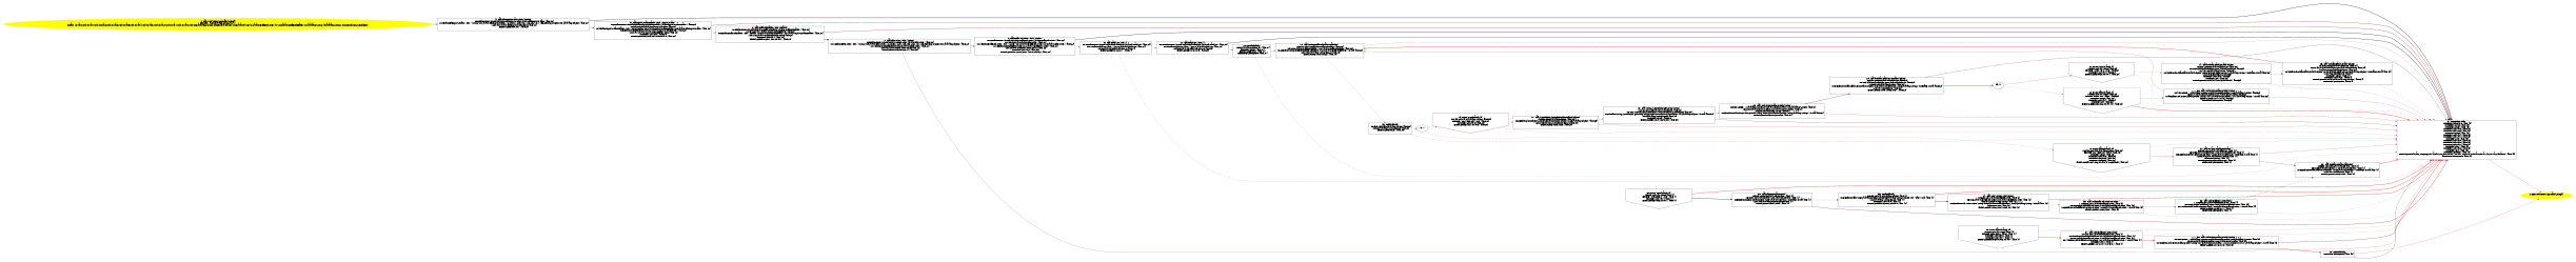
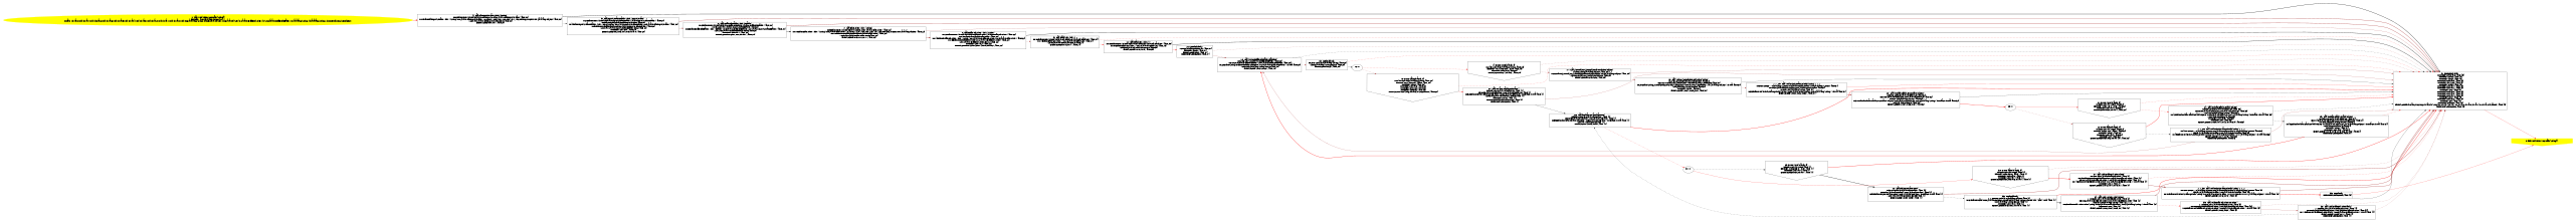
  digraph {
    rankdir=LR
    node [shape=box]
    edge [color=brown style=dashed]
    n1 [color=yellow label="1: Start void test07162.main(String[])\nFormals:  args:java.lang.String*[_*_](*)\nLocals:  $irvar8:void $irvar7:void $bcvar6:void $irvar6:void $irvar5:void $irvar4:void $irvar3:void $irvar2:void $irvar1:void $irvar0:void tmp:java.lang.String* names:java.util.Set* succ:java.util.Set* bw:java.io.BufferedWriter* brSucc:java.io.BufferedReader* oo:java.lang.String* id:java.lang.String* json:net.sf.json.JSONObject* \n  " style=filled shape=""]
    n2 [label="4:  Call FileInputStream.<init>(String) \n   n$0=_fun___new(sizeof(t=java.io.FileInputStream):java.io.FileInputStream*) [line 20]\n  n$1=_fun_FileInputStream.<init>(String)(n$0:java.io.FileInputStream*,\"C:/Users/\\\\229\\\\188\\\\186\\\\232\\\\131\\\\156/Desktop/success.txt\":java.lang.Object*) [line 20]\n  *&$irvar0:java.io.FileInputStream*=n$0 [line 20]\n  EXIT_SCOPE(n$0,n$1); [line 20]\n "]
    n3 [label="3:  exceptions sink \n   NULLIFY(&$bcvar6); [line 49]\n  NULLIFY(&succ); [line 49]\n  NULLIFY(&tmp); [line 49]\n  NULLIFY(&$irvar3); [line 49]\n  NULLIFY(&brSucc); [line 49]\n  NULLIFY(&json); [line 49]\n  NULLIFY(&$irvar4); [line 49]\n  NULLIFY(&$irvar7); [line 49]\n  NULLIFY(&oo); [line 49]\n  NULLIFY(&$irvar0); [line 49]\n  NULLIFY(&$irvar8); [line 49]\n  NULLIFY(&$irvar1); [line 49]\n  NULLIFY(&bw); [line 49]\n  NULLIFY(&$irvar2); [line 49]\n  NULLIFY(&id); [line 49]\n  NULLIFY(&names); [line 49]\n  EXIT_SCOPE($bcvar6,succ,tmp,$irvar3,brSucc,json,$irvar4,$irvar7,oo,$irvar0,$irvar8,$irvar1,bw,$irvar2,id,names); [line 49]\n  APPLY_ABSTRACTION; [line 49]\n "]
    n4 [label="5:  Call InputStreamReader.<init>(InputStream) \n   n$2=_fun___new(sizeof(t=java.io.InputStreamReader):java.io.InputStreamReader*) [line 20]\n  n$3=*&$irvar0:java.io.FileInputStream* [line 20]\n  n$4=_fun_InputStreamReader.<init>(InputStream)(n$2:java.io.InputStreamReader*,n$3:java.io.FileInputStream*) [line 20]\n  n$5=_fun___set_file_attribute(n$2:java.io.InputStreamReader*) [line 20]\n  *&$irvar1:java.io.InputStreamReader*=n$2 [line 20]\n  NULLIFY(&$irvar0); [line 20]\n  EXIT_SCOPE(n$2,n$3,n$4,n$5,$irvar0); [line 20]\n "]
-   n5 [color=yellow label="2: Exit void test07162.main(String[]) \n  " style=filled shape=""]
+   n5 [color=yellow label="2: Exit void test07162.main(String[]) \n  " style=filled shape=invhouse]
    n6 [label="6:  Call BufferedReader.<init>(Reader) \n   n$6=_fun___new(sizeof(t=java.io.BufferedReader):java.io.BufferedReader*) [line 20]\n  n$7=*&$irvar1:java.io.InputStreamReader* [line 20]\n  n$8=_fun_BufferedReader.<init>(Reader)(n$6:java.io.BufferedReader*,n$7:java.io.InputStreamReader*) [line 20]\n  *&brSucc:java.io.BufferedReader*=n$6 [line 20]\n  NULLIFY(&$irvar1); [line 20]\n  EXIT_SCOPE(n$6,n$7,n$8,$irvar1); [line 20]\n "]
    n7 [label="7:  Call FileWriter.<init>(String) \n   n$9=_fun___new(sizeof(t=java.io.FileWriter):java.io.FileWriter*) [line 22]\n  n$10=_fun_FileWriter.<init>(String)(n$9:java.io.FileWriter*,\"C:/Users/\\\\229\\\\188\\\\186\\\\232\\\\131\\\\156/Desktop/success.txt\":java.lang.Object*) [line 22]\n  n$11=_fun___set_file_attribute(n$9:java.io.FileWriter*) [line 22]\n  *&$irvar2:java.io.FileWriter*=n$9 [line 22]\n  EXIT_SCOPE(n$9,n$10,n$11); [line 22]\n "]
    n8 [label="8:  Call BufferedWriter.<init>(Writer) \n   n$12=_fun___new(sizeof(t=java.io.BufferedWriter):java.io.BufferedWriter*) [line 22]\n  n$13=*&$irvar2:java.io.FileWriter* [line 22]\n  n$14=_fun_BufferedWriter.<init>(Writer)(n$12:java.io.BufferedWriter*,n$13:java.io.FileWriter*) [line 22]\n  n$15=_fun___set_file_attribute(n$12:java.io.BufferedWriter*) [line 22]\n  *&bw:java.io.BufferedWriter*=n$12 [line 22]\n  NULLIFY(&$irvar2); [line 22]\n  EXIT_SCOPE(n$12,n$13,n$14,n$15,$irvar2); [line 22]\n "]
    n9 [label="9:  Call HashSet.<init>() \n   n$16=_fun___new(sizeof(t=java.util.HashSet):java.util.HashSet*) [line 24]\n  n$17=_fun_HashSet.<init>()(n$16:java.util.HashSet*) [line 24]\n  *&succ:java.util.HashSet*=n$16 [line 24]\n  EXIT_SCOPE(n$16,n$17); [line 24]\n "]
    n10 [label="10:  Call HashSet.<init>() \n   n$18=_fun___new(sizeof(t=java.util.HashSet):java.util.HashSet*) [line 25]\n  n$19=_fun_HashSet.<init>()(n$18:java.util.HashSet*) [line 25]\n  *&names:java.util.HashSet*=n$18 [line 25]\n  EXIT_SCOPE(n$18,n$19); [line 25]\n "]
    n11 [label="11:  method_body \n   *&tmp:java.lang.Object*=\"\" [line 27]\n  NULLIFY(&tmp); [line 27]\n  EXIT_SCOPE(tmp); [line 27]\n  APPLY_ABSTRACTION; [line 27]\n "]
    n12 [label="12:  Call String BufferedReader.readLine() \n   n$20=*&brSucc:java.io.BufferedReader* [line 28]\n  _=*n$20:java.io.BufferedReader*(root java.io.BufferedReader) [line 28]\n  n$22=_fun_String BufferedReader.readLine()(n$20:java.io.BufferedReader*) virtual [line 28]\n  *&$irvar3:java.lang.String*=n$22 [line 28]\n  EXIT_SCOPE(_,n$20,n$22); [line 28]\n "]
    n13 [label="13:  method_body \n   n$23=*&$irvar3:java.lang.String* [line 28]\n  *&tmp:java.lang.String*=n$23 [line 28]\n  EXIT_SCOPE(n$23); [line 28]\n "]
    n14 [label="16: + \n  " shape=""]
    n15 [label="14: Prune (true branch, if) \n   n$24=*&$irvar3:java.lang.String* [line 28]\n  PRUNE(!(n$24 == null), true); [line 28]\n  NULLIFY(&$irvar3); [line 28]\n  EXIT_SCOPE(n$24,$irvar3); [line 28]\n " shape=invhouse]
    n16 [label="15: Prune (false branch, if) \n   n$24=*&$irvar3:java.lang.String* [line 28]\n  PRUNE((n$24 == null), false); [line 28]\n  NULLIFY(&tmp); [line 28]\n  NULLIFY(&$irvar3); [line 28]\n  NULLIFY(&brSucc); [line 28]\n  NULLIFY(&names); [line 28]\n  EXIT_SCOPE(n$24,tmp,$irvar3,brSucc,names); [line 28]\n " shape=invhouse]
    n17 [label="17:  Call JSONObject JSONObject.fromObject(Object) \n   n$25=*&tmp:java.lang.Object* [line 29]\n  n$26=_fun_JSONObject JSONObject.fromObject(Object)(n$25:java.lang.Object*) [line 29]\n  *&json:net.sf.json.JSONObject*=n$26 [line 29]\n  EXIT_SCOPE(n$25,n$26); [line 29]\n "]
    n18 [label="27:  Call Iterator HashSet.iterator() \n   n$50=*&succ:java.util.HashSet* [line 41]\n  _=*n$50:java.util.HashSet*(root java.util.HashSet) [line 41]\n  n$52=_fun_Iterator HashSet.iterator()(n$50:java.util.HashSet*) interface virtual [line 41]\n  *&$bcvar6:java.util.Iterator*=n$52 [line 41]\n  NULLIFY(&succ); [line 41]\n  EXIT_SCOPE(_,n$50,n$52,succ); [line 41]\n  APPLY_ABSTRACTION; [line 41]\n "]
    n19 [label="18:  Call String JSONObject.getString(String) \n   n$27=*&json:net.sf.json.JSONObject* [line 30]\n  _=*n$27:net.sf.json.JSONObject*(root net.sf.json.JSONObject) [line 30]\n  n$29=_fun_String JSONObject.getString(String)(n$27:net.sf.json.JSONObject*,\"id\":java.lang.Object*) virtual [line 30]\n  *&id:java.lang.String*=n$29 [line 30]\n  NULLIFY(&json); [line 30]\n  EXIT_SCOPE(_,n$27,n$29,json); [line 30]\n "]
    n20 [label="19:  Call void PrintStream.println(String) \n   n$30=*&#GB<>$java.lang.System.out:java.io.PrintStream*(root java.lang.System) [line 31]\n  _=*n$30:java.io.PrintStream*(root java.io.PrintStream) [line 31]\n  n$32=*&id:java.lang.String* [line 31]\n  n$33=_fun_void PrintStream.println(String)(n$30:java.io.PrintStream*,n$32:java.lang.String*) virtual [line 31]\n  EXIT_SCOPE(_,n$30,n$32,n$33); [line 31]\n "]
    n21 [label="28:  Call boolean Iterator.hasNext() \n   n$53=*&$bcvar6:java.util.Iterator* [line 41]\n  _=*n$53:java.util.Iterator*(root java.util.Iterator) [line 41]\n  n$55=_fun_boolean Iterator.hasNext()(n$53:java.util.Iterator*) interface virtual [line 41]\n  *&$irvar7:_Bool=n$55 [line 41]\n  EXIT_SCOPE(_,n$53,n$55); [line 41]\n "]
+   n22 [label="31: + \n  " shape=""]
    n23 [label="20:  Call boolean HashSet.contains(Object) \n   n$34=*&names:java.util.HashSet* [line 32]\n  _=*n$34:java.util.HashSet*(root java.util.HashSet) [line 32]\n  n$36=*&id:java.lang.String* [line 32]\n  n$37=_fun_boolean HashSet.contains(Object)(n$34:java.util.HashSet*,n$36:java.lang.String*) interface virtual [line 32]\n  *&$irvar4:_Bool=n$37 [line 32]\n  EXIT_SCOPE(_,n$34,n$36,n$37); [line 32]\n "]
    n24 [label="23: + \n  " shape=""]
    n25 [label="21: Prune (true branch, if) \n   n$38=*&$irvar4:_Bool [line 32]\n  PRUNE(!(n$38 != 0), true); [line 32]\n  NULLIFY(&$irvar4); [line 32]\n  EXIT_SCOPE(n$38,$irvar4); [line 32]\n " shape=invhouse]
    n26 [label="22: Prune (false branch, if) \n   n$38=*&$irvar4:_Bool [line 32]\n  PRUNE((n$38 != 0), false); [line 32]\n  NULLIFY(&tmp); [line 32]\n  NULLIFY(&$irvar4); [line 32]\n  NULLIFY(&id); [line 32]\n  EXIT_SCOPE(n$38,tmp,$irvar4,id); [line 32]\n " shape=invhouse]
    n27 [label="24:  Call boolean HashSet.add(Object) \n   n$39=*&names:java.util.HashSet* [line 33]\n  _=*n$39:java.util.HashSet*(root java.util.HashSet) [line 33]\n  n$41=*&id:java.lang.String* [line 33]\n  n$42=_fun_boolean HashSet.add(Object)(n$39:java.util.HashSet*,n$41:java.lang.String*) interface virtual [line 33]\n  *&$irvar5:_Bool=n$42 [line 33]\n  NULLIFY(&$irvar5); [line 33]\n  NULLIFY(&id); [line 33]\n  EXIT_SCOPE(_,n$39,n$41,n$42,$irvar5,id); [line 33]\n "]
    n28 [label="26:  Call void PrintStream.println(String) \n   n$47=*&#GB<>$java.lang.System.out:java.io.PrintStream*(root java.lang.System) [line 36]\n  _=*n$47:java.io.PrintStream*(root java.io.PrintStream) [line 36]\n  n$49=_fun_void PrintStream.println(String)(n$47:java.io.PrintStream*,\"-----\":java.lang.Object*) virtual [line 36]\n  EXIT_SCOPE(_,n$47,n$49); [line 36]\n  APPLY_ABSTRACTION; [line 36]\n "]
    n29 [label="25:  Call boolean HashSet.add(Object) \n   n$43=*&succ:java.util.HashSet* [line 34]\n  _=*n$43:java.util.HashSet*(root java.util.HashSet) [line 34]\n  n$45=*&tmp:java.lang.Object* [line 34]\n  n$46=_fun_boolean HashSet.add(Object)(n$43:java.util.HashSet*,n$45:java.lang.Object*) interface virtual [line 34]\n  *&$irvar6:_Bool=n$46 [line 34]\n  NULLIFY(&tmp); [line 34]\n  NULLIFY(&$irvar6); [line 34]\n  EXIT_SCOPE(_,n$43,n$45,n$46,tmp,$irvar6); [line 34]\n  APPLY_ABSTRACTION; [line 34]\n "]
    n30 [label="29: Prune (true branch, if) \n   n$56=*&$irvar7:_Bool [line 41]\n  PRUNE(!(n$56 == 0), true); [line 41]\n  NULLIFY(&$irvar7); [line 41]\n  EXIT_SCOPE(n$56,$irvar7); [line 41]\n " shape=invhouse]
    n31 [label="30: Prune (false branch, if) \n   n$56=*&$irvar7:_Bool [line 41]\n  PRUNE((n$56 == 0), false); [line 41]\n  NULLIFY(&$bcvar6); [line 41]\n  NULLIFY(&$irvar7); [line 41]\n  EXIT_SCOPE(n$56,$bcvar6,$irvar7); [line 41]\n " shape=invhouse]
    n32 [label="32:  Call Object Iterator.next() \n   n$57=*&$bcvar6:java.util.Iterator* [line 41]\n  _=*n$57:java.util.Iterator*(root java.util.Iterator) [line 41]\n  n$59=_fun_Object Iterator.next()(n$57:java.util.Iterator*) interface virtual [line 41]\n  *&$irvar8:java.lang.Object*=n$59 [line 41]\n  EXIT_SCOPE(_,n$57,n$59); [line 41]\n "]
    n33 [label="37:  Call void BufferedWriter.close() \n   n$72=*&bw:java.io.BufferedWriter* [line 47]\n  n$75=_fun___set_mem_attribute(n$72:java.io.BufferedWriter*) [line 47]\n  _=*n$72:java.io.BufferedWriter*(root java.io.BufferedWriter) [line 47]\n  n$74=_fun_void BufferedWriter.close()(n$72:java.io.BufferedWriter*) virtual [line 47]\n  NULLIFY(&bw); [line 47]\n  EXIT_SCOPE(_,n$72,n$74,n$75,bw); [line 47]\n "]
    n34 [label="33:  method_body \n   n$60=*&$irvar8:java.lang.Object* [line 41]\n  n$61=_fun___cast(n$60:java.lang.Object*,sizeof(t=java.lang.String;sub_t=( sub )(cast)):void) [line 41]\n  *&oo:java.lang.String*=n$61 [line 41]\n  NULLIFY(&$irvar8); [line 41]\n  EXIT_SCOPE(n$60,n$61,$irvar8); [line 41]\n "]
    n35 [label="34:  Call void Writer.write(String) \n   n$62=*&bw:java.io.BufferedWriter* [line 42]\n  _=*n$62:java.io.BufferedWriter*(root java.io.BufferedWriter) [line 42]\n  n$64=*&oo:java.lang.String* [line 42]\n  n$65=_fun_void Writer.write(String)(n$62:java.io.BufferedWriter*,n$64:java.lang.String*) virtual [line 42]\n  NULLIFY(&oo); [line 42]\n  EXIT_SCOPE(_,n$62,n$64,n$65,oo); [line 42]\n "]
    n36 [label="38:  Call void PrintStream.println(String) \n   n$76=*&#GB<>$java.lang.System.out:java.io.PrintStream*(root java.lang.System) [line 48]\n  _=*n$76:java.io.PrintStream*(root java.io.PrintStream) [line 48]\n  n$78=_fun_void PrintStream.println(String)(n$76:java.io.PrintStream*,\"----------------end--------------\":java.lang.Object*) virtual [line 48]\n  EXIT_SCOPE(_,n$76,n$78); [line 48]\n "]
-   n37 [label="39:  method_body \n   APPLY_ABSTRACTION; [line 49]\n "]
+   n37 [label="39:  tmp_body \n   APPLY_ABSTRACTION; [line 49]\n "]
    n38 [label="35:  Call void BufferedWriter.newLine() \n   n$66=*&bw:java.io.BufferedWriter* [line 43]\n  _=*n$66:java.io.BufferedWriter*(root java.io.BufferedWriter) [line 43]\n  n$68=_fun_void BufferedWriter.newLine()(n$66:java.io.BufferedWriter*) virtual [line 43]\n  EXIT_SCOPE(_,n$66,n$68); [line 43]\n "]
    n39 [label="36:  Call void BufferedWriter.flush() \n   n$69=*&bw:java.io.BufferedWriter* [line 44]\n  _=*n$69:java.io.BufferedWriter*(root java.io.BufferedWriter) [line 44]\n  n$71=_fun_void BufferedWriter.flush()(n$69:java.io.BufferedWriter*) virtual [line 44]\n  EXIT_SCOPE(_,n$69,n$71); [line 44]\n  APPLY_ABSTRACTION; [line 44]\n "]
    n1 -> n2 [color=red style=bold]
    n2 -> n3 [color=black style=bold]
    n2 -> n4 [color=black]
    n3 -> n5 [color=red style=solid]
    n4 -> n3 [style=bold]
    n4 -> n6 [style=solid]
    n6 -> n3 [style=bold]
    n6 -> n7 [color=black style=bold]
    n7 -> n3 [style=solid]
    n7 -> n8 [style=bold]
    n8 -> n3 [color=black style=bold]
    n8 -> n9
    n9 -> n3 [color=red]
    n9 -> n10 [color=red]
    n10 -> n3 [color=black style=bold]
    n10 -> n11 [color=red style=solid]
    n11 -> n3
    n11 -> n12 [style=solid]
    n12 -> n3 [color=black]
    n12 -> n13
    n13 -> n3 [color=red]
    n13 -> n14 [color=black style=solid]
    n14 -> n15 [color=red]
    n14 -> n16
    n15 -> n3
    n15 -> n17
    n16 -> n3 [color=red]
    n16 -> n18 [color=red style=solid]
    n17 -> n3 [style=solid]
    n17 -> n19
    n18 -> n3 [style=solid]
    n18 -> n21 [color=black style=solid]
    n19 -> n3 [color=black style=solid]
    n19 -> n20
    n20 -> n3 [color=red style=solid]
    n20 -> n23 [style=bold]
    n21 -> n3 [color=red style=bold]
+   n21 -> n22 [color=red]
+   n22 -> n30 [color=black]
+   n22 -> n31 [color=red style=solid]
    n23 -> n3 [color=black style=solid]
    n23 -> n24 [color=red style=bold]
    n24 -> n25 [color=red style=solid]
    n24 -> n26
    n25 -> n3 [color=red]
    n25 -> n27 [color=red]
    n26 -> n3 [color=red style=bold]
    n26 -> n28 [color=black]
    n27 -> n3 [color=black]
    n27 -> n29 [color=black]
    n28 -> n3 [style=solid]
    n28 -> n12 [style=solid]
    n29 -> n3 [color=red]
    n29 -> n12 [color=red style=bold]
    n30 -> n3 [color=red style=bold]
    n30 -> n32 [color=black style=bold]
    n31 -> n3
    n31 -> n33 [color=red style=bold]
    n32 -> n3 [style=bold]
    n32 -> n34 [color=black]
    n33 -> n3 [color=red]
    n33 -> n36 [style=bold]
    n34 -> n3 [color=red style=bold]
    n34 -> n35 [color=black style=bold]
    n35 -> n3 [style=bold]
    n35 -> n38 [color=red]
    n36 -> n3 [style=bold]
    n36 -> n37 [color=red style=bold]
    n37 -> n3 [color=black style=solid]
    n37 -> n5 [color=red style=solid]
    n38 -> n3
    n38 -> n39 [style=solid]
    n39 -> n3
    n39 -> n21 [color=black]
  }
